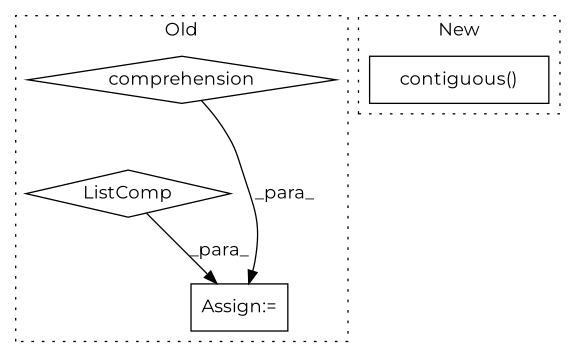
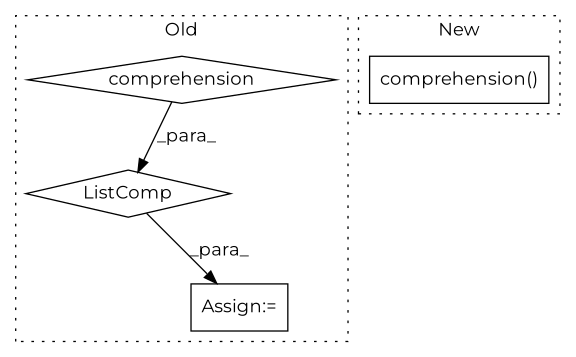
  digraph {
    fontname=Montserrat
    node [l=30 shape=diamond fontname=Montserrat]
    edge [fontname=Montserrat]
    n1 [a=106 label=ListComp s=4277]
    n2 [a=45 l=3 label=comprehension s=4287]
    n3 [a=68 l=3 label="Assign:=" s=4325 shape=box]
-   n4 [a=75 label="contiguous()" s=4787 shape=box]
+   n4 [a=75 label="comprehension()" s=4787 shape=box]
    subgraph cluster_1 {
      label=Old
      style=dotted
      n1
      n2
      n3
    }
    subgraph cluster_2 {
      label=New
      style=dotted
      n4
    }
    n1 -> n3 [label=_para_]
-   n2 -> n3 [label=_para_]
+   n2 -> n1 [label=_para_]
  }
